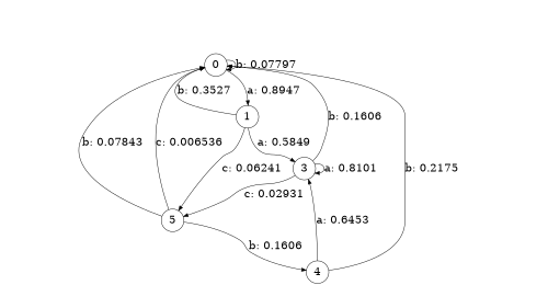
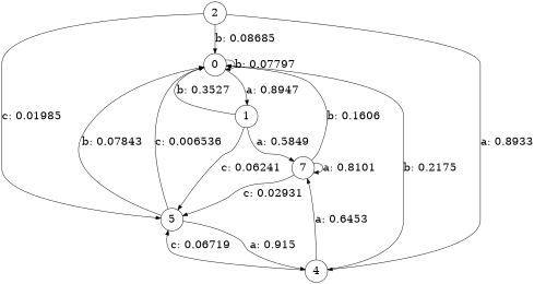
  digraph {
    node [fontsize=24 shape=circle]
    edge [fontsize=24]
    0
    1
    5
-   3
+   3 [label=7]
    4
+   2
    0 -> 0 [label="b: 0.07797  "]
    0 -> 1 [label="a: 0.8947   "]
    1 -> 0 [label="b: 0.3527   "]
    1 -> 5 [label="c: 0.06241  "]
    1 -> 3 [label="a: 0.5849   "]
    5 -> 0 [label="b: 0.07843  "]
    5 -> 0 [label="c: 0.006536  "]
-   5 -> 4 [label="b: 0.1606   "]
+   5 -> 4 [label="a: 0.915    "]
    3 -> 0 [label="b: 0.1606   "]
    3 -> 5 [label="c: 0.02931  "]
    3 -> 3 [label="a: 0.8101   "]
    4 -> 0 [label="b: 0.2175   "]
+   4 -> 5 [label="c: 0.06719  "]
    4 -> 3 [label="a: 0.6453   "]
+   2 -> 0 [label="b: 0.08685  "]
+   2 -> 5 [label="c: 0.01985  "]
+   2 -> 4 [label="a: 0.8933   "]
  }
